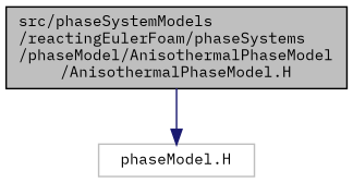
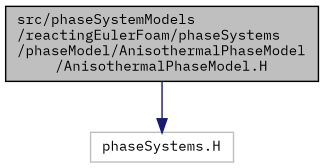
  digraph {
    fontname="IBM Plex Mono"
    node [fontname="IBM Plex Mono" fontsize=10 shape=record]
    n1 [color=black fillcolor=grey75 fontcolor=black height=0.2 label="src/phaseSystemModels\l/reactingEulerFoam/phaseSystems\l/phaseModel/AnisothermalPhaseModel\l/AnisothermalPhaseModel.H" style=filled width=0.4]
-   n2 [color=grey75 height=0.2 label="phaseModel.H" width=0.4]
+   n2 [color=grey75 height=0.2 label="phaseSystems.H" width=0.4]
    n1 -> n2 [color=midnightblue fontname="IBM Plex Mono" fontsize=10 labelfontname=Helvetica labelfontsize=10 style=solid]
  }
